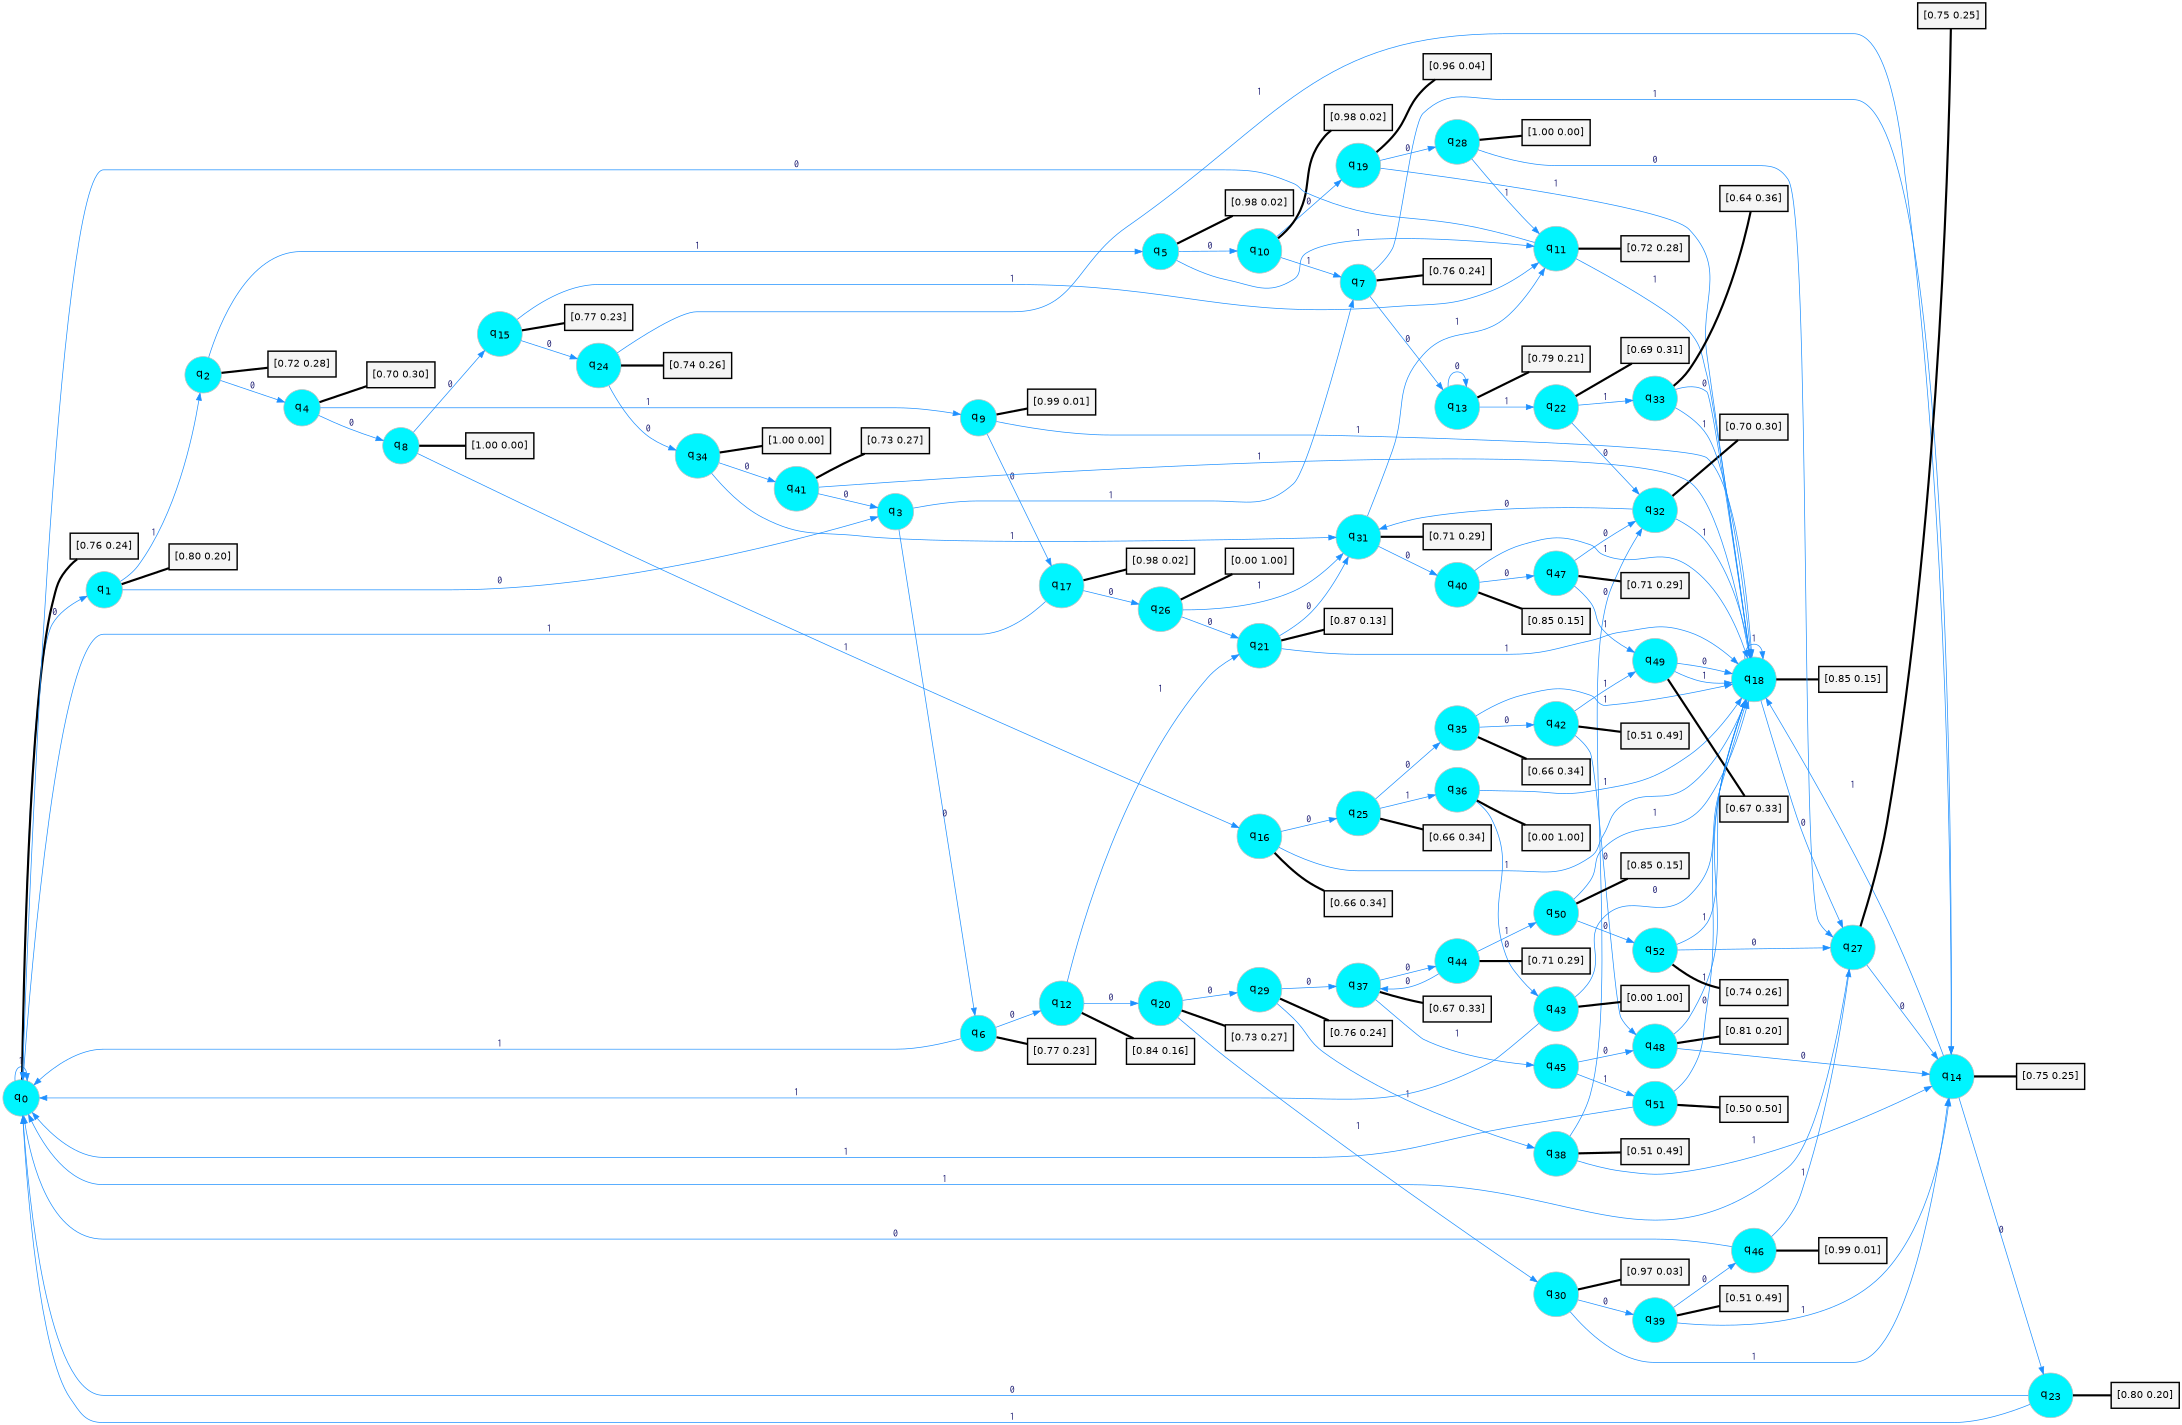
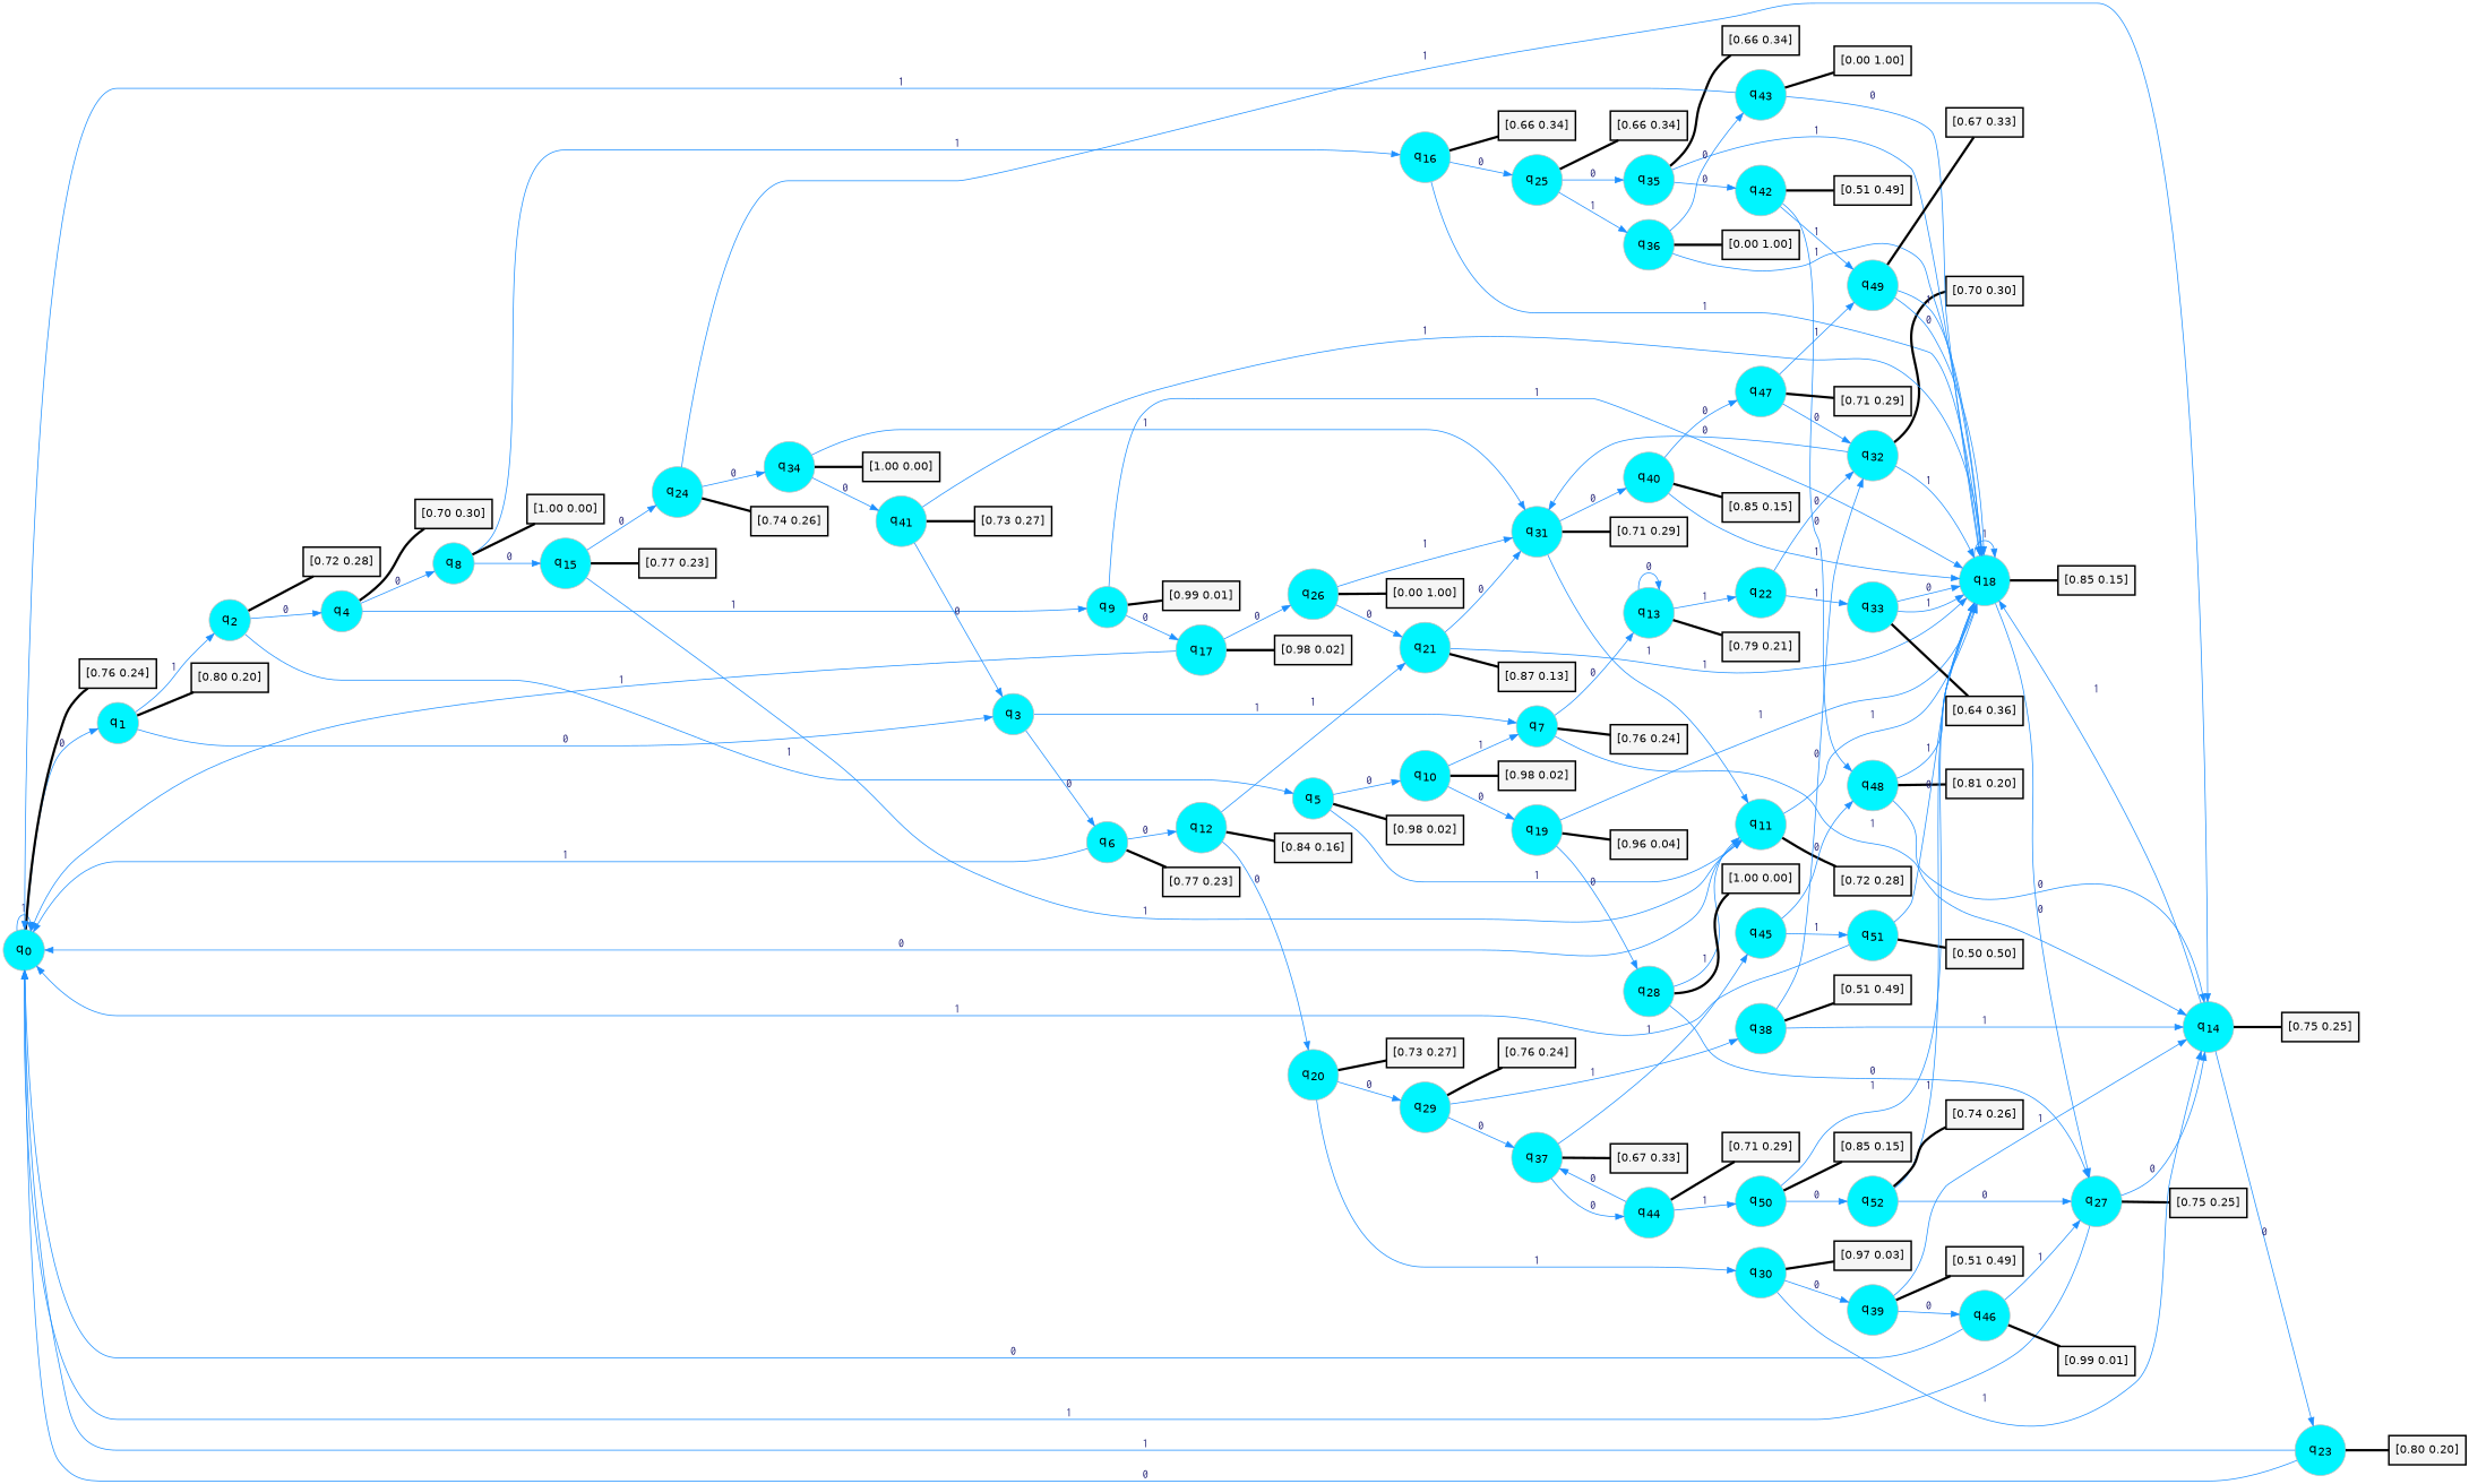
  digraph {
    rankdir=LR
    node [color=gray fillcolor=turquoise1 fontcolor=black fontname=Helvetica fontsize=16 fontweight=bold shape=circle style=filled]
    edge [arrowsize=1 color=dodgerblue1 fontcolor=midnightblue fontname=courier fontweight=bold penwidth=1 style=solid weight=20]
    n1 [label=<q<SUB>0</SUB>>]
    n2 [label=<q<SUB>1</SUB>>]
    n3 [color=black fillcolor=whitesmoke fontsize=14 label="[0.76 0.24]" penwidth=2 shape=box]
    n4 [label=<q<SUB>2</SUB>>]
    n5 [label=<q<SUB>3</SUB>>]
    n6 [color=black fillcolor=whitesmoke fontsize=14 label="[0.80 0.20]" penwidth=2 shape=box]
    n7 [label=<q<SUB>4</SUB>>]
    n8 [label=<q<SUB>5</SUB>>]
    n9 [color=black fillcolor=whitesmoke fontsize=14 label="[0.72 0.28]" penwidth=2 shape=box]
    n10 [label=<q<SUB>6</SUB>>]
    n11 [label=<q<SUB>7</SUB>>]
    n12 [label=<q<SUB>8</SUB>>]
    n13 [label=<q<SUB>9</SUB>>]
    n14 [color=black fillcolor=whitesmoke fontsize=14 label="[0.70 0.30]" penwidth=2 shape=box]
    n15 [label=<q<SUB>10</SUB>>]
    n16 [label=<q<SUB>11</SUB>>]
    n17 [color=black fillcolor=whitesmoke fontsize=14 label="[0.98 0.02]" penwidth=2 shape=box]
    n18 [label=<q<SUB>12</SUB>>]
    n19 [color=black fillcolor=whitesmoke fontsize=14 label="[0.77 0.23]" penwidth=2 shape=box]
    n20 [label=<q<SUB>13</SUB>>]
    n21 [label=<q<SUB>14</SUB>>]
    n22 [color=black fillcolor=whitesmoke fontsize=14 label="[0.76 0.24]" penwidth=2 shape=box]
    n23 [label=<q<SUB>15</SUB>>]
    n24 [label=<q<SUB>16</SUB>>]
    n25 [color=black fillcolor=whitesmoke fontsize=14 label="[1.00 0.00]" penwidth=2 shape=box]
    n26 [label=<q<SUB>17</SUB>>]
    n27 [label=<q<SUB>18</SUB>>]
    n28 [color=black fillcolor=whitesmoke fontsize=14 label="[0.99 0.01]" penwidth=2 shape=box]
    n29 [label=<q<SUB>19</SUB>>]
    n30 [color=black fillcolor=whitesmoke fontsize=14 label="[0.98 0.02]" penwidth=2 shape=box]
    n31 [color=black fillcolor=whitesmoke fontsize=14 label="[0.72 0.28]" penwidth=2 shape=box]
    n32 [label=<q<SUB>20</SUB>>]
    n33 [label=<q<SUB>21</SUB>>]
    n34 [color=black fillcolor=whitesmoke fontsize=14 label="[0.84 0.16]" penwidth=2 shape=box]
    n35 [label=<q<SUB>22</SUB>>]
    n36 [color=black fillcolor=whitesmoke fontsize=14 label="[0.79 0.21]" penwidth=2 shape=box]
    n37 [label=<q<SUB>23</SUB>>]
    n38 [color=black fillcolor=whitesmoke fontsize=14 label="[0.75 0.25]" penwidth=2 shape=box]
    n39 [label=<q<SUB>24</SUB>>]
    n40 [color=black fillcolor=whitesmoke fontsize=14 label="[0.77 0.23]" penwidth=2 shape=box]
    n41 [label=<q<SUB>25</SUB>>]
    n42 [color=black fillcolor=whitesmoke fontsize=14 label="[0.66 0.34]" penwidth=2 shape=box]
    n43 [label=<q<SUB>26</SUB>>]
    n44 [color=black fillcolor=whitesmoke fontsize=14 label="[0.98 0.02]" penwidth=2 shape=box]
    n45 [label=<q<SUB>27</SUB>>]
    n46 [color=black fillcolor=whitesmoke fontsize=14 label="[0.85 0.15]" penwidth=2 shape=box]
    n47 [label=<q<SUB>28</SUB>>]
    n48 [color=black fillcolor=whitesmoke fontsize=14 label="[0.96 0.04]" penwidth=2 shape=box]
    n49 [label=<q<SUB>29</SUB>>]
    n50 [label=<q<SUB>30</SUB>>]
    n51 [color=black fillcolor=whitesmoke fontsize=14 label="[0.73 0.27]" penwidth=2 shape=box]
    n52 [label=<q<SUB>31</SUB>>]
    n53 [color=black fillcolor=whitesmoke fontsize=14 label="[0.87 0.13]" penwidth=2 shape=box]
    n54 [label=<q<SUB>32</SUB>>]
    n55 [label=<q<SUB>33</SUB>>]
-   n56 [color=black fillcolor=whitesmoke fontsize=14 label="[0.69 0.31]" penwidth=2 shape=box]
    n57 [color=black fillcolor=whitesmoke fontsize=14 label="[0.80 0.20]" penwidth=2 shape=box]
    n58 [label=<q<SUB>34</SUB>>]
    n59 [color=black fillcolor=whitesmoke fontsize=14 label="[0.74 0.26]" penwidth=2 shape=box]
    n60 [label=<q<SUB>35</SUB>>]
    n61 [label=<q<SUB>36</SUB>>]
    n62 [color=black fillcolor=whitesmoke fontsize=14 label="[0.66 0.34]" penwidth=2 shape=box]
    n63 [color=black fillcolor=whitesmoke fontsize=14 label="[0.00 1.00]" penwidth=2 shape=box]
    n64 [color=black fillcolor=whitesmoke fontsize=14 label="[0.75 0.25]" penwidth=2 shape=box]
    n65 [color=black fillcolor=whitesmoke fontsize=14 label="[1.00 0.00]" penwidth=2 shape=box]
    n66 [label=<q<SUB>37</SUB>>]
    n67 [label=<q<SUB>38</SUB>>]
    n68 [color=black fillcolor=whitesmoke fontsize=14 label="[0.76 0.24]" penwidth=2 shape=box]
    n69 [label=<q<SUB>39</SUB>>]
    n70 [color=black fillcolor=whitesmoke fontsize=14 label="[0.97 0.03]" penwidth=2 shape=box]
    n71 [label=<q<SUB>40</SUB>>]
    n72 [color=black fillcolor=whitesmoke fontsize=14 label="[0.71 0.29]" penwidth=2 shape=box]
    n73 [color=black fillcolor=whitesmoke fontsize=14 label="[0.70 0.30]" penwidth=2 shape=box]
    n74 [color=black fillcolor=whitesmoke fontsize=14 label="[0.64 0.36]" penwidth=2 shape=box]
    n75 [label=<q<SUB>41</SUB>>]
    n76 [color=black fillcolor=whitesmoke fontsize=14 label="[1.00 0.00]" penwidth=2 shape=box]
    n77 [label=<q<SUB>42</SUB>>]
    n78 [color=black fillcolor=whitesmoke fontsize=14 label="[0.66 0.34]" penwidth=2 shape=box]
    n79 [label=<q<SUB>43</SUB>>]
    n80 [color=black fillcolor=whitesmoke fontsize=14 label="[0.00 1.00]" penwidth=2 shape=box]
    n81 [label=<q<SUB>44</SUB>>]
    n82 [label=<q<SUB>45</SUB>>]
    n83 [color=black fillcolor=whitesmoke fontsize=14 label="[0.67 0.33]" penwidth=2 shape=box]
    n84 [color=black fillcolor=whitesmoke fontsize=14 label="[0.51 0.49]" penwidth=2 shape=box]
    n85 [label=<q<SUB>46</SUB>>]
    n86 [color=black fillcolor=whitesmoke fontsize=14 label="[0.51 0.49]" penwidth=2 shape=box]
    n87 [label=<q<SUB>47</SUB>>]
    n88 [color=black fillcolor=whitesmoke fontsize=14 label="[0.85 0.15]" penwidth=2 shape=box]
    n89 [color=black fillcolor=whitesmoke fontsize=14 label="[0.73 0.27]" penwidth=2 shape=box]
    n90 [label=<q<SUB>48</SUB>>]
    n91 [label=<q<SUB>49</SUB>>]
    n92 [color=black fillcolor=whitesmoke fontsize=14 label="[0.51 0.49]" penwidth=2 shape=box]
    n93 [color=black fillcolor=whitesmoke fontsize=14 label="[0.00 1.00]" penwidth=2 shape=box]
    n94 [label=<q<SUB>50</SUB>>]
    n95 [color=black fillcolor=whitesmoke fontsize=14 label="[0.71 0.29]" penwidth=2 shape=box]
    n96 [label=<q<SUB>51</SUB>>]
    n97 [color=black fillcolor=whitesmoke fontsize=14 label="[0.99 0.01]" penwidth=2 shape=box]
    n98 [color=black fillcolor=whitesmoke fontsize=14 label="[0.71 0.29]" penwidth=2 shape=box]
    n99 [color=black fillcolor=whitesmoke fontsize=14 label="[0.81 0.20]" penwidth=2 shape=box]
    n100 [color=black fillcolor=whitesmoke fontsize=14 label="[0.67 0.33]" penwidth=2 shape=box]
    n101 [label=<q<SUB>52</SUB>>]
    n102 [color=black fillcolor=whitesmoke fontsize=14 label="[0.85 0.15]" penwidth=2 shape=box]
    n103 [color=black fillcolor=whitesmoke fontsize=14 label="[0.50 0.50]" penwidth=2 shape=box]
    n104 [color=black fillcolor=whitesmoke fontsize=14 label="[0.74 0.26]" penwidth=2 shape=box]
    n1 -> n1 [label=1]
    n1 -> n2 [label=0]
    n1 -> n3 [arrowhead=none color=black penwidth=3]
    n2 -> n4 [label=1]
    n2 -> n5 [label=0]
    n2 -> n6 [arrowhead=none color=black penwidth=3]
    n4 -> n7 [label=0]
    n4 -> n8 [label=1]
    n4 -> n9 [arrowhead=none color=black penwidth=3]
    n5 -> n10 [label=0]
    n5 -> n11 [label=1]
    n7 -> n12 [label=0]
    n7 -> n13 [label=1]
    n7 -> n14 [arrowhead=none color=black penwidth=3]
    n8 -> n15 [label=0]
    n8 -> n16 [label=1]
    n8 -> n17 [arrowhead=none color=black penwidth=3]
    n10 -> n1 [label=1]
    n10 -> n18 [label=0]
    n10 -> n19 [arrowhead=none color=black penwidth=3]
    n11 -> n20 [label=0]
    n11 -> n21 [label=1]
    n11 -> n22 [arrowhead=none color=black penwidth=3]
    n12 -> n23 [label=0]
    n12 -> n24 [label=1]
    n12 -> n25 [arrowhead=none color=black penwidth=3]
    n13 -> n26 [label=0]
    n13 -> n27 [label=1]
    n13 -> n28 [arrowhead=none color=black penwidth=3]
    n15 -> n11 [label=1]
    n15 -> n29 [label=0]
    n15 -> n30 [arrowhead=none color=black penwidth=3]
    n16 -> n1 [label=0]
    n16 -> n27 [label=1]
    n16 -> n31 [arrowhead=none color=black penwidth=3]
    n18 -> n32 [label=0]
    n18 -> n33 [label=1]
    n18 -> n34 [arrowhead=none color=black penwidth=3]
    n20 -> n20 [label=0]
    n20 -> n35 [label=1]
    n20 -> n36 [arrowhead=none color=black penwidth=3]
    n21 -> n27 [label=1]
    n21 -> n37 [label=0]
    n21 -> n38 [arrowhead=none color=black penwidth=3]
    n23 -> n16 [label=1]
    n23 -> n39 [label=0]
    n23 -> n40 [arrowhead=none color=black penwidth=3]
    n24 -> n27 [label=1]
    n24 -> n41 [label=0]
    n24 -> n42 [arrowhead=none color=black penwidth=3]
    n26 -> n1 [label=1]
    n26 -> n43 [label=0]
    n26 -> n44 [arrowhead=none color=black penwidth=3]
    n27 -> n27 [label=1]
    n27 -> n45 [label=0]
    n27 -> n46 [arrowhead=none color=black penwidth=3]
    n29 -> n27 [label=1]
    n29 -> n47 [label=0]
    n29 -> n48 [arrowhead=none color=black penwidth=3]
    n32 -> n49 [label=0]
    n32 -> n50 [label=1]
    n32 -> n51 [arrowhead=none color=black penwidth=3]
    n33 -> n27 [label=1]
    n33 -> n52 [label=0]
    n33 -> n53 [arrowhead=none color=black penwidth=3]
    n35 -> n54 [label=0]
    n35 -> n55 [label=1]
-   n35 -> n56 [arrowhead=none color=black penwidth=3]
    n37 -> n1 [label=0]
    n37 -> n1 [label=1]
    n37 -> n57 [arrowhead=none color=black penwidth=3]
    n39 -> n21 [label=1]
    n39 -> n58 [label=0]
    n39 -> n59 [arrowhead=none color=black penwidth=3]
    n41 -> n60 [label=0]
    n41 -> n61 [label=1]
    n41 -> n62 [arrowhead=none color=black penwidth=3]
    n43 -> n33 [label=0]
    n43 -> n52 [label=1]
    n43 -> n63 [arrowhead=none color=black penwidth=3]
    n45 -> n1 [label=1]
    n45 -> n21 [label=0]
    n45 -> n64 [arrowhead=none color=black penwidth=3]
    n47 -> n16 [label=1]
    n47 -> n45 [label=0]
    n47 -> n65 [arrowhead=none color=black penwidth=3]
    n49 -> n66 [label=0]
    n49 -> n67 [label=1]
    n49 -> n68 [arrowhead=none color=black penwidth=3]
    n50 -> n21 [label=1]
    n50 -> n69 [label=0]
    n50 -> n70 [arrowhead=none color=black penwidth=3]
    n52 -> n16 [label=1]
    n52 -> n71 [label=0]
    n52 -> n72 [arrowhead=none color=black penwidth=3]
    n54 -> n27 [label=1]
    n54 -> n52 [label=0]
    n54 -> n73 [arrowhead=none color=black penwidth=3]
    n55 -> n27 [label=0]
    n55 -> n27 [label=1]
    n55 -> n74 [arrowhead=none color=black penwidth=3]
    n58 -> n52 [label=1]
    n58 -> n75 [label=0]
    n58 -> n76 [arrowhead=none color=black penwidth=3]
    n60 -> n27 [label=1]
    n60 -> n77 [label=0]
    n60 -> n78 [arrowhead=none color=black penwidth=3]
    n61 -> n27 [label=1]
    n61 -> n79 [label=0]
    n61 -> n80 [arrowhead=none color=black penwidth=3]
    n66 -> n81 [label=0]
    n66 -> n82 [label=1]
    n66 -> n83 [arrowhead=none color=black penwidth=3]
    n67 -> n21 [label=1]
    n67 -> n54 [label=0]
    n67 -> n84 [arrowhead=none color=black penwidth=3]
    n69 -> n21 [label=1]
    n69 -> n85 [label=0]
    n69 -> n86 [arrowhead=none color=black penwidth=3]
    n71 -> n27 [label=1]
    n71 -> n87 [label=0]
    n71 -> n88 [arrowhead=none color=black penwidth=3]
    n75 -> n5 [label=0]
    n75 -> n27 [label=1]
    n75 -> n89 [arrowhead=none color=black penwidth=3]
    n77 -> n90 [label=0]
    n77 -> n91 [label=1]
    n77 -> n92 [arrowhead=none color=black penwidth=3]
    n79 -> n1 [label=1]
    n79 -> n27 [label=0]
    n79 -> n93 [arrowhead=none color=black penwidth=3]
    n81 -> n66 [label=0]
    n81 -> n94 [label=1]
    n81 -> n95 [arrowhead=none color=black penwidth=3]
    n82 -> n90 [label=0]
    n82 -> n96 [label=1]
    n85 -> n1 [label=0]
    n85 -> n45 [label=1]
    n85 -> n97 [arrowhead=none color=black penwidth=3]
    n87 -> n54 [label=0]
    n87 -> n91 [label=1]
    n87 -> n98 [arrowhead=none color=black penwidth=3]
    n90 -> n21 [label=0]
    n90 -> n27 [label=1]
    n90 -> n99 [arrowhead=none color=black penwidth=3]
    n91 -> n27 [label=0]
    n91 -> n27 [label=1]
    n91 -> n100 [arrowhead=none color=black penwidth=3]
    n94 -> n27 [label=1]
    n94 -> n101 [label=0]
    n94 -> n102 [arrowhead=none color=black penwidth=3]
    n96 -> n1 [label=1]
    n96 -> n27 [label=0]
    n96 -> n103 [arrowhead=none color=black penwidth=3]
    n101 -> n27 [label=1]
    n101 -> n45 [label=0]
    n101 -> n104 [arrowhead=none color=black penwidth=3]
  }
